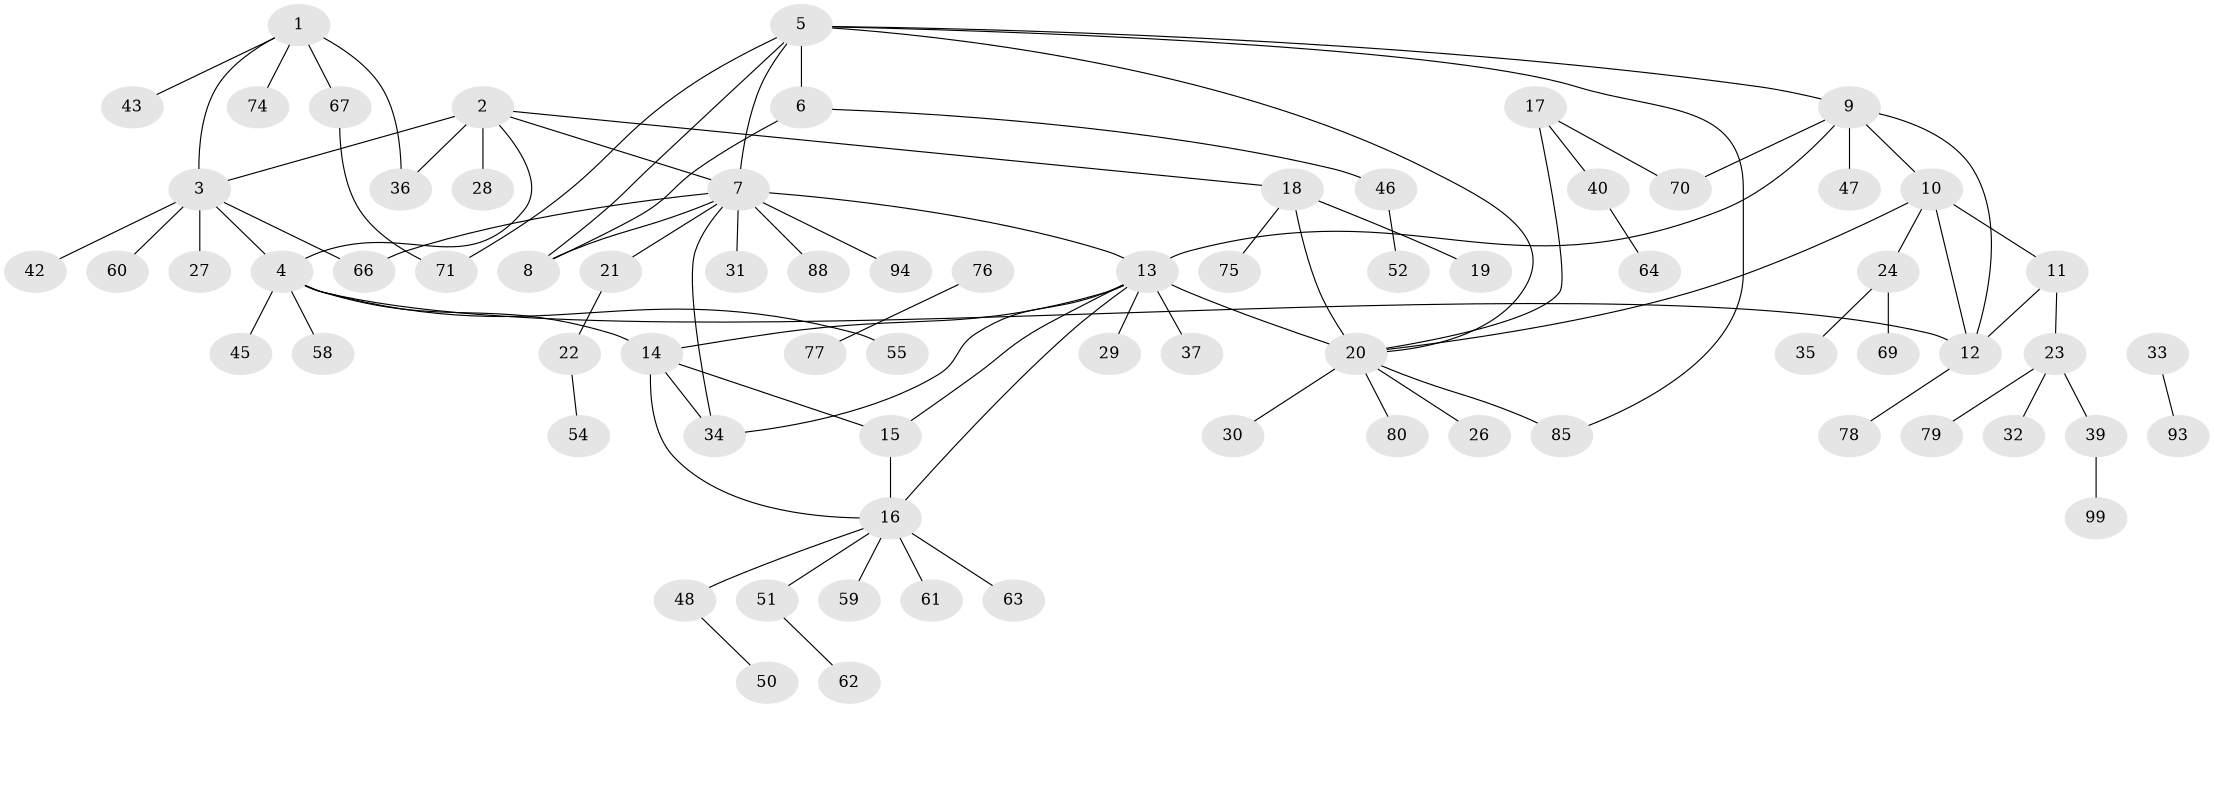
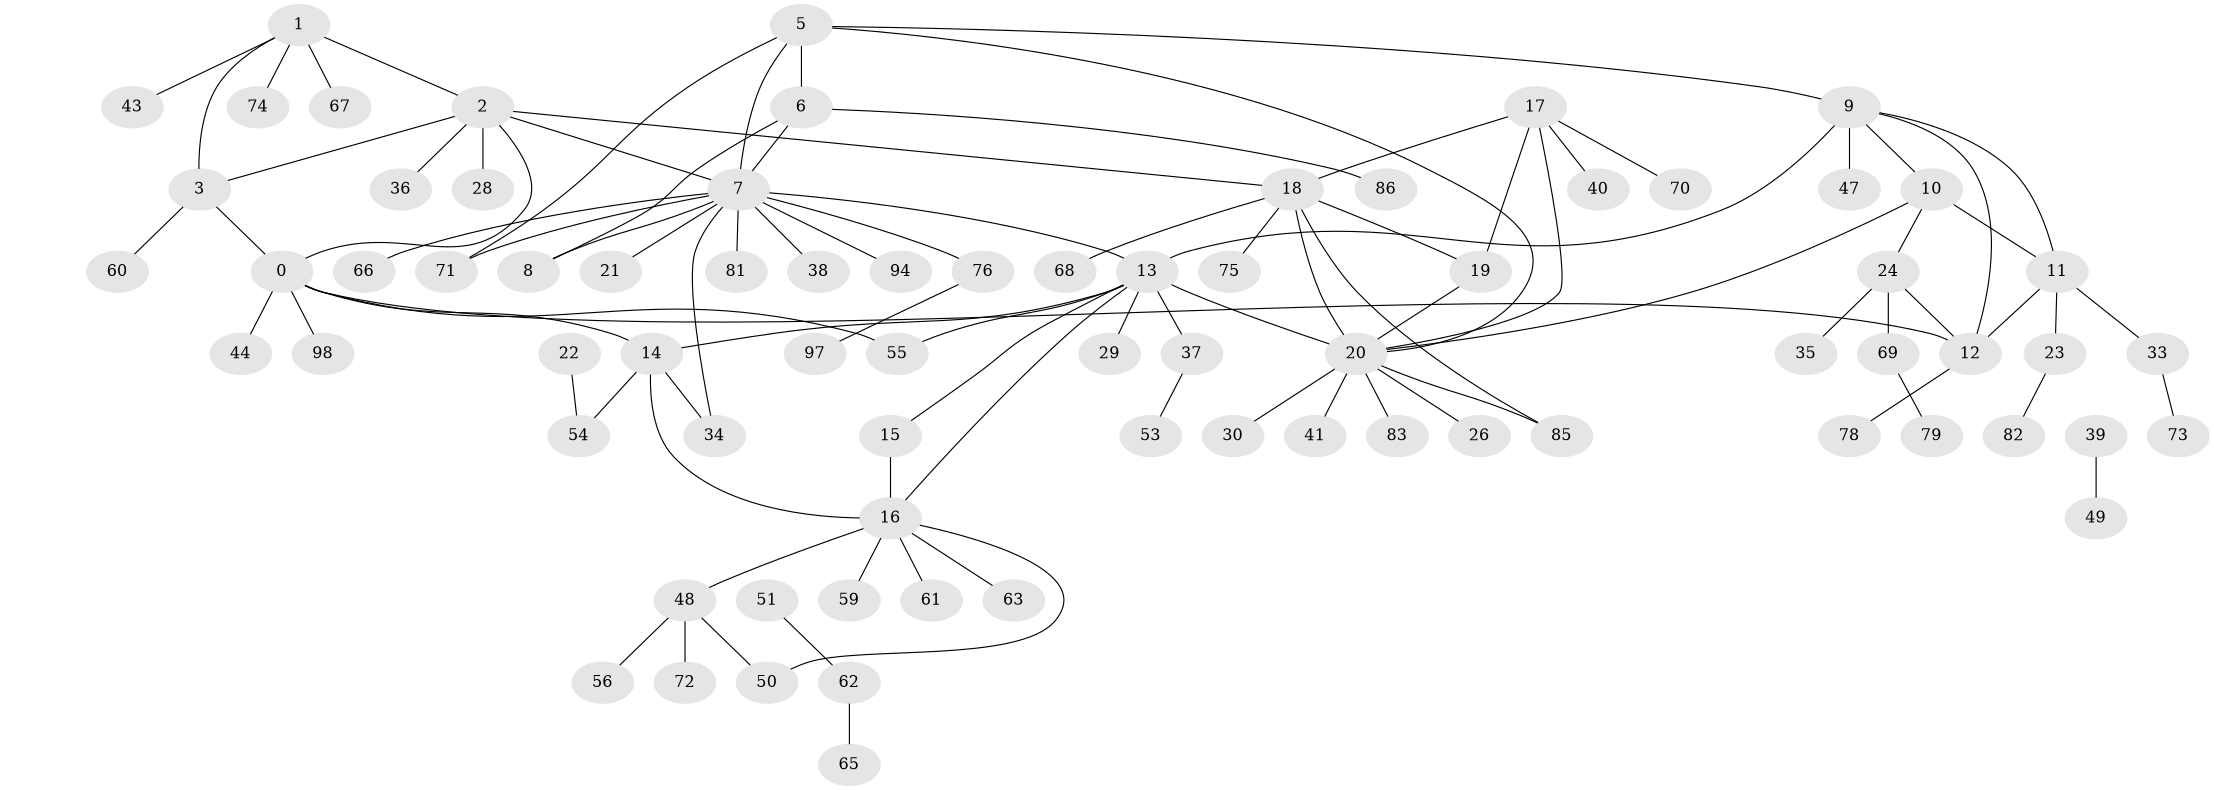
  graph {
    node [color=gray90 style=filled]
    1
    2
    3
    43
    67
    74
-   4
+   4 [label=0]
    7
    18
    28
    36
-   27
-   42
    60
    66
    12
    14
-   45
+   45 [label=44]
    55
-   58
+   58 [label=98]
    71
    8
    13
    21
-   31
+   31 [label=81]
    34
-   38 [label=88]
+   38
    n28 [label=94]
    76
    20
    19
+   68
    75
    78
    15
    16
    5
    6
    9
    n40 [label=85]
-   46
+   46 [label=86]
    10
    11
    47
    26
    30
-   80
-   52
+   41
+   80 [label=83]
    29
    37
    22
-   77
+   77 [label=97]
    24
    23
    33
    35
    69
-   32
+   32 [label=82]
    39
    79
-   73 [label=93]
+   73
    48
    51
    59
    61
    63
+   53
    50
+   56
+   72
    62
    17
    40
    70
-   64
    54
-   49 [label=99]
-   1 -- 36
+   49
+   65
+   1 -- 2
    1 -- 3
    1 -- 43
    1 -- 67
    1 -- 74
    2 -- 3
    2 -- 4
    2 -- 7
    2 -- 18
    2 -- 28
    2 -- 36
    3 -- 4
-   3 -- 27
-   3 -- 42
    3 -- 60
-   3 -- 66
-   67 -- 71
+   7 -- 71
    4 -- 12
    4 -- 14
    4 -- 45
    4 -- 55
    4 -- 58
    7 -- 66
    7 -- 8
    7 -- 13
    7 -- 21
    7 -- 31
    7 -- 34
    7 -- 38
    7 -- n28
+   7 -- 76
    18 -- 20
    18 -- 19
+   18 -- 68
    18 -- 75
    12 -- 78
    14 -- 34
-   14 -- 15
+   14 -- 54
    14 -- 16
    13 -- 14
-   13 -- 34
+   13 -- 55
    13 -- 20
    13 -- 15
    13 -- 16
    13 -- 29
    13 -- 37
-   21 -- 22
    76 -- 77
    20 -- n40
    20 -- 26
    20 -- 30
+   20 -- 41
    20 -- 80
+   19 -- 20
    15 -- 16
    16 -- 48
-   16 -- 51
+   16 -- 50
    16 -- 59
    16 -- 61
    16 -- 63
    5 -- 7
    5 -- 71
-   5 -- 8
    5 -- 20
    5 -- 6
    5 -- 9
-   5 -- n40
+   18 -- n40
+   6 -- 7
    6 -- 8
    6 -- 46
    9 -- 12
    9 -- 13
    9 -- 10
-   9 -- 70
+   9 -- 11
    9 -- 47
-   46 -- 52
-   10 -- 12
+   24 -- 12
    10 -- 20
    10 -- 11
    10 -- 24
    11 -- 12
    11 -- 23
+   11 -- 33
+   37 -- 53
    22 -- 54
    24 -- 35
    24 -- 69
    23 -- 32
-   23 -- 39
-   23 -- 79
+   69 -- 79
    33 -- 73
    39 -- 49
    48 -- 50
+   48 -- 56
+   48 -- 72
    51 -- 62
+   62 -- 65
+   17 -- 18
    17 -- 20
+   17 -- 19
    17 -- 40
    17 -- 70
-   40 -- 64
  }
